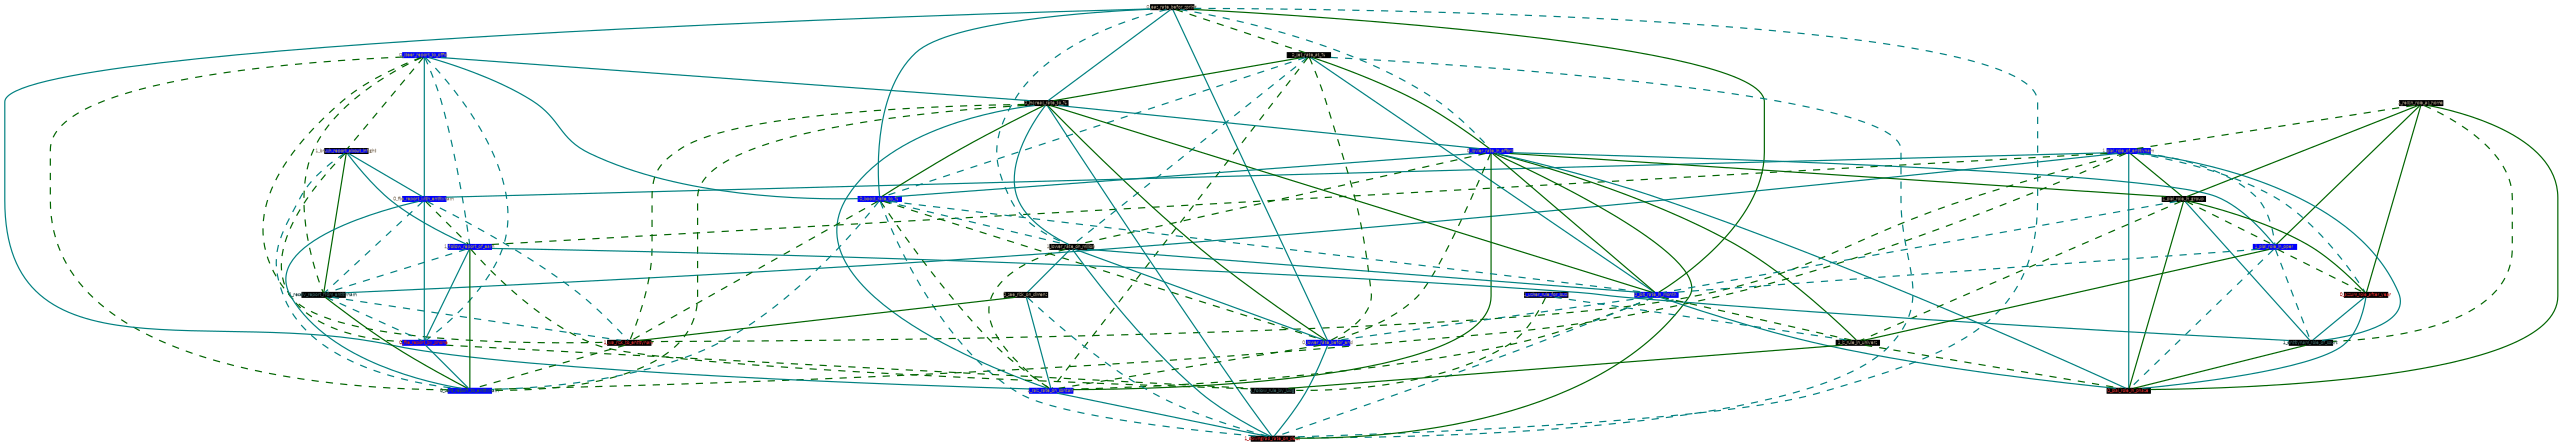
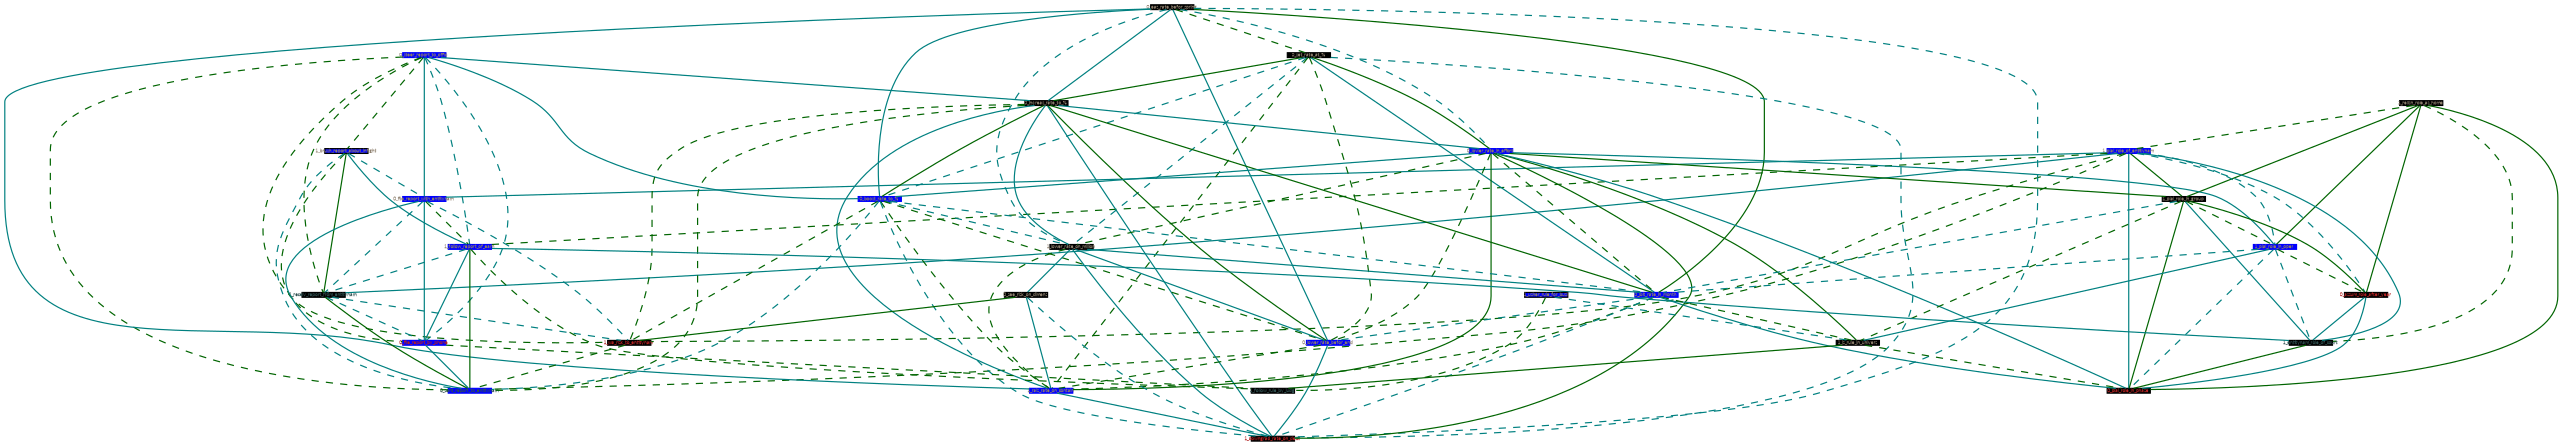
  graph {
    fontname=Lato
    node [color=black fixedsize=true fontcolor="#8b7d6b" fontname=Lato fontsize=4 shape=polygon style=filled]
    edge [color=teal fontname=Lato style=dashed w=1]
    "0_steer_report_to_offic " [color=blue height=.06 width=.5]
    "1_relish_role_as_home " [height=.06 width=.5]
    "1_plai_role_of_entitynam " [color=blue height=.06 width=.5]
    "0_eas_rate_befor_spring " [height=.06 width=.5]
    "0_set_rate_at_% " [height=.06 width=.5]
    "1_brush_report_about_infight " [fillcolor=blue height=.06 width=.5]
    "0_file_report_with_entitynam " [color=blue height=.06 width=.5]
    "0_increas_rate_to_% " [height=.06 width=.5]
    "0_lower_rate_in_effort " [color=blue height=.06 width=.5]
    "1_plai_role_in_group " [height=.06 width=.5]
    "0_boost_rate_to_% " [color=blue height=.06 width=.5]
    "1_follow_report_of_earn " [color=blue height=.06 width=.5]
    "1_lower_rate_on_million " [height=.06 width=.5]
    "1_plai_role_in_oper " [color=blue height=.06 width=.5]
    "0_jolt_rate_in_month " [color=blue height=.06 width=.5]
    "0_lower_rate_befor_end " [color=blue height=.06 width=.5]
    "1_usher_rule_for_busi " [fillcolor=blue height=.06 width=.5]
    "0_see_risk_on_dimens " [height=.06 width=.5]
    "1_is_rule_in_univers " [height=.06 width=.5]
    "1_rais_rate_on_contain " [color=blue height=.06 width=.5]
    "0_assum_role_after_year " [fontcolor="#b22222" height=.06 width=.5]
    "0_file_report_by_phone " [color=blue fontcolor="#b22222" height=.06 width=.5]
    "1_downgrad_rate_on_debt " [fontcolor="#b22222" height=.06 width=.5]
    "1_wa_risk_to_entitynam " [fontcolor="#b22222" height=.06 width=.5]
    "0_plai_role_in_phase " [fontcolor="#b22222" height=.06 width=.5]
    "1_receiv_report_from_entitynam " [fontcolor="#2f4f4f" height=.06 width=.5]
    "0_sent_report_to_entitynam " [color=blue fontcolor="#2f4f4f" height=.06 width=.5]
    "1_entitynam_role_of_court " [fontcolor="#2f4f4f" height=.06 width=.5]
    "1_follow_rule_by_judg " [fontcolor="#2f4f4f" height=.06 width=.5]
    subgraph sub_1 {
      "0_steer_report_to_offic "
      "1_relish_role_as_home "
      "1_plai_role_of_entitynam "
      "0_eas_rate_befor_spring "
      "0_set_rate_at_% "
      "1_brush_report_about_infight "
      "0_file_report_with_entitynam "
      "0_increas_rate_to_% "
      "0_lower_rate_in_effort "
      "1_plai_role_in_group "
      "0_boost_rate_to_% "
      "1_follow_report_of_earn "
      "1_lower_rate_on_million "
      "1_plai_role_in_oper "
      "0_jolt_rate_in_month "
      "0_lower_rate_befor_end "
      "1_usher_rule_for_busi "
      "0_see_risk_on_dimens "
      "1_is_rule_in_univers "
      "1_rais_rate_on_contain "
    }
    subgraph sub_2 {
      "0_assum_role_after_year "
      "0_file_report_by_phone "
      "1_downgrad_rate_on_debt "
      "1_wa_risk_to_entitynam "
      "0_plai_role_in_phase "
    }
    "0_steer_report_to_offic " -- "1_brush_report_about_infight " [color=darkgreen]
    "0_steer_report_to_offic " -- "0_file_report_with_entitynam " [style=solid]
    "0_steer_report_to_offic " -- "0_increas_rate_to_% " [style=solid]
    "0_steer_report_to_offic " -- "0_boost_rate_to_% " [style=solid]
    "0_steer_report_to_offic " -- "1_follow_report_of_earn "
    "0_steer_report_to_offic " -- "0_file_report_by_phone "
    "0_steer_report_to_offic " -- "1_wa_risk_to_entitynam " [color=darkgreen]
    "0_steer_report_to_offic " -- "1_receiv_report_from_entitynam " [color=darkgreen]
    "0_steer_report_to_offic " -- "0_sent_report_to_entitynam " [color=darkgreen w=2]
    "1_relish_role_as_home " -- "1_plai_role_of_entitynam " [color=darkgreen]
    "1_relish_role_as_home " -- "1_plai_role_in_group " [color=darkgreen style=solid]
    "1_relish_role_as_home " -- "1_plai_role_in_oper " [color=darkgreen style=solid]
    "1_relish_role_as_home " -- "0_assum_role_after_year " [color=darkgreen style=solid]
    "1_relish_role_as_home " -- "0_plai_role_in_phase " [color=darkgreen style=solid]
    "1_relish_role_as_home " -- "1_entitynam_role_of_court " [color=darkgreen]
    "1_plai_role_of_entitynam " -- "0_file_report_with_entitynam " [style=solid]
    "1_plai_role_of_entitynam " -- "1_plai_role_in_group " [color=darkgreen style=solid w=2]
    "1_plai_role_of_entitynam " -- "1_follow_report_of_earn " [color=darkgreen]
    "1_plai_role_of_entitynam " -- "1_plai_role_in_oper " [w=2]
    "1_plai_role_of_entitynam " -- "0_assum_role_after_year "
    "1_plai_role_of_entitynam " -- "1_wa_risk_to_entitynam " [color=darkgreen]
    "1_plai_role_of_entitynam " -- "0_plai_role_in_phase " [style=solid w=2]
    "1_plai_role_of_entitynam " -- "1_receiv_report_from_entitynam " [style=solid]
    "1_plai_role_of_entitynam " -- "0_sent_report_to_entitynam " [color=darkgreen]
    "1_plai_role_of_entitynam " -- "1_entitynam_role_of_court " [style=solid w=2]
    "0_eas_rate_befor_spring " -- "0_set_rate_at_% " [color=darkgreen]
    "0_eas_rate_befor_spring " -- "0_increas_rate_to_% " [style=solid]
    "0_eas_rate_befor_spring " -- "0_lower_rate_in_effort "
    "0_eas_rate_befor_spring " -- "0_boost_rate_to_% " [style=solid]
    "0_eas_rate_befor_spring " -- "1_lower_rate_on_million "
    "0_eas_rate_befor_spring " -- "0_jolt_rate_in_month " [color=darkgreen style=solid]
    "0_eas_rate_befor_spring " -- "0_lower_rate_befor_end " [style=solid w=2]
    "0_eas_rate_befor_spring " -- "1_rais_rate_on_contain " [style=solid]
    "0_eas_rate_befor_spring " -- "1_downgrad_rate_on_debt "
    "0_set_rate_at_% " -- "0_increas_rate_to_% " [color=darkgreen style=solid w=2]
    "0_set_rate_at_% " -- "0_lower_rate_in_effort " [color=darkgreen style=solid]
    "0_set_rate_at_% " -- "0_boost_rate_to_% " [w=2]
    "0_set_rate_at_% " -- "1_lower_rate_on_million "
    "0_set_rate_at_% " -- "0_jolt_rate_in_month " [style=solid]
    "0_set_rate_at_% " -- "0_lower_rate_befor_end " [color=darkgreen]
    "0_set_rate_at_% " -- "1_rais_rate_on_contain " [color=darkgreen]
    "0_set_rate_at_% " -- "1_downgrad_rate_on_debt "
-   "1_brush_report_about_infight " -- "0_file_report_with_entitynam " [style=solid]
+   "1_brush_report_about_infight " -- "0_file_report_with_entitynam "
    "1_brush_report_about_infight " -- "1_follow_report_of_earn " [style=solid]
    "1_brush_report_about_infight " -- "0_file_report_by_phone " [color=darkgreen]
    "1_brush_report_about_infight " -- "1_receiv_report_from_entitynam " [color=darkgreen style=solid]
    "1_brush_report_about_infight " -- "0_sent_report_to_entitynam "
    "0_file_report_with_entitynam " -- "1_follow_report_of_earn " [color=darkgreen]
    "0_file_report_with_entitynam " -- "0_file_report_by_phone " [style=solid w=2]
    "0_file_report_with_entitynam " -- "1_wa_risk_to_entitynam "
    "0_file_report_with_entitynam " -- "1_receiv_report_from_entitynam " [w=2]
    "0_file_report_with_entitynam " -- "0_sent_report_to_entitynam " [style=solid w=2]
    "0_increas_rate_to_% " -- "0_lower_rate_in_effort " [style=solid]
    "0_increas_rate_to_% " -- "0_boost_rate_to_% " [color=darkgreen style=solid w=3]
    "0_increas_rate_to_% " -- "1_lower_rate_on_million " [style=solid]
    "0_increas_rate_to_% " -- "0_jolt_rate_in_month " [color=darkgreen style=solid]
    "0_increas_rate_to_% " -- "0_lower_rate_befor_end " [color=darkgreen style=solid]
    "0_increas_rate_to_% " -- "1_rais_rate_on_contain " [style=solid]
    "0_increas_rate_to_% " -- "1_downgrad_rate_on_debt " [style=solid]
    "0_increas_rate_to_% " -- "1_wa_risk_to_entitynam " [color=darkgreen]
    "0_increas_rate_to_% " -- "0_sent_report_to_entitynam " [color=darkgreen]
    "0_lower_rate_in_effort " -- "1_plai_role_in_group " [color=darkgreen style=solid]
    "0_lower_rate_in_effort " -- "0_boost_rate_to_% " [style=solid]
    "0_lower_rate_in_effort " -- "1_lower_rate_on_million " [color=darkgreen w=2]
    "0_lower_rate_in_effort " -- "1_plai_role_in_oper " [style=solid]
-   "0_lower_rate_in_effort " -- "0_jolt_rate_in_month " [color=darkgreen style=solid w=2]
+   "0_lower_rate_in_effort " -- "0_jolt_rate_in_month " [color=darkgreen w=2]
    "0_lower_rate_in_effort " -- "0_lower_rate_befor_end " [color=darkgreen w=2]
    "0_lower_rate_in_effort " -- "1_is_rule_in_univers " [color=darkgreen style=solid]
    "0_lower_rate_in_effort " -- "1_rais_rate_on_contain " [color=darkgreen style=solid]
    "0_lower_rate_in_effort " -- "1_downgrad_rate_on_debt " [color=darkgreen style=solid]
    "0_lower_rate_in_effort " -- "0_plai_role_in_phase " [style=solid]
    "1_plai_role_in_group " -- "1_plai_role_in_oper " [color=darkgreen w=3]
    "1_plai_role_in_group " -- "0_jolt_rate_in_month "
    "1_plai_role_in_group " -- "1_is_rule_in_univers " [color=darkgreen]
    "1_plai_role_in_group " -- "0_assum_role_after_year " [color=darkgreen style=solid]
    "1_plai_role_in_group " -- "0_plai_role_in_phase " [color=darkgreen style=solid w=3]
    "1_plai_role_in_group " -- "1_entitynam_role_of_court " [style=solid]
    "0_boost_rate_to_% " -- "1_lower_rate_on_million "
    "0_boost_rate_to_% " -- "0_jolt_rate_in_month "
    "0_boost_rate_to_% " -- "0_lower_rate_befor_end " [color=darkgreen]
    "0_boost_rate_to_% " -- "1_rais_rate_on_contain " [color=darkgreen]
    "0_boost_rate_to_% " -- "1_downgrad_rate_on_debt "
    "0_boost_rate_to_% " -- "1_wa_risk_to_entitynam " [color=darkgreen]
    "0_boost_rate_to_% " -- "0_sent_report_to_entitynam "
    "1_follow_report_of_earn " -- "0_file_report_by_phone " [style=solid]
    "1_follow_report_of_earn " -- "1_receiv_report_from_entitynam "
    "1_follow_report_of_earn " -- "0_sent_report_to_entitynam " [color=darkgreen style=solid]
    "1_follow_report_of_earn " -- "1_entitynam_role_of_court " [style=solid]
    "1_follow_report_of_earn " -- "1_follow_rule_by_judg " [color=darkgreen]
    "1_lower_rate_on_million " -- "0_jolt_rate_in_month " [style=solid]
    "1_lower_rate_on_million " -- "0_lower_rate_befor_end " [style=solid w=2]
    "1_lower_rate_on_million " -- "0_see_risk_on_dimens " [style=solid]
    "1_lower_rate_on_million " -- "1_rais_rate_on_contain " [color=darkgreen w=2]
    "1_lower_rate_on_million " -- "1_downgrad_rate_on_debt " [style=solid w=2]
    "1_plai_role_in_oper " -- "0_jolt_rate_in_month "
-   "1_plai_role_in_oper " -- "1_is_rule_in_univers " [color=darkgreen style=solid]
+   "1_plai_role_in_oper " -- "1_is_rule_in_univers " [style=solid]
    "1_plai_role_in_oper " -- "0_assum_role_after_year " [color=darkgreen]
    "1_plai_role_in_oper " -- "0_plai_role_in_phase " [w=3]
    "1_plai_role_in_oper " -- "1_entitynam_role_of_court "
    "0_jolt_rate_in_month " -- "0_lower_rate_befor_end "
    "0_jolt_rate_in_month " -- "1_is_rule_in_univers " [color=darkgreen]
    "0_jolt_rate_in_month " -- "1_rais_rate_on_contain " [color=darkgreen]
    "0_jolt_rate_in_month " -- "1_downgrad_rate_on_debt "
    "0_jolt_rate_in_month " -- "0_plai_role_in_phase " [style=solid]
    "0_lower_rate_befor_end " -- "1_rais_rate_on_contain " [color=darkgreen]
    "0_lower_rate_befor_end " -- "1_downgrad_rate_on_debt " [style=solid]
    "1_usher_rule_for_busi " -- "1_is_rule_in_univers "
    "1_usher_rule_for_busi " -- "1_follow_rule_by_judg " [color=darkgreen]
    "0_see_risk_on_dimens " -- "1_rais_rate_on_contain " [style=solid]
    "0_see_risk_on_dimens " -- "1_downgrad_rate_on_debt "
    "0_see_risk_on_dimens " -- "1_wa_risk_to_entitynam " [color=darkgreen style=solid]
    "1_is_rule_in_univers " -- "0_plai_role_in_phase " [color=darkgreen]
    "1_is_rule_in_univers " -- "1_follow_rule_by_judg " [color=darkgreen style=solid]
    "1_rais_rate_on_contain " -- "1_downgrad_rate_on_debt " [style=solid w=2]
    "0_assum_role_after_year " -- "0_plai_role_in_phase " [style=solid]
    "0_assum_role_after_year " -- "1_entitynam_role_of_court " [style=solid]
    "0_file_report_by_phone " -- "0_sent_report_to_entitynam " [style=solid]
    "0_file_report_by_phone " -- "1_follow_rule_by_judg " [color=darkgreen]
    "1_wa_risk_to_entitynam " -- "0_sent_report_to_entitynam " [color=darkgreen w=2]
    "1_receiv_report_from_entitynam " -- "0_file_report_by_phone "
    "1_receiv_report_from_entitynam " -- "1_wa_risk_to_entitynam "
    "1_receiv_report_from_entitynam " -- "0_sent_report_to_entitynam " [color=darkgreen style=solid w=2]
    "1_entitynam_role_of_court " -- "0_plai_role_in_phase " [color=darkgreen style=solid]
  }
